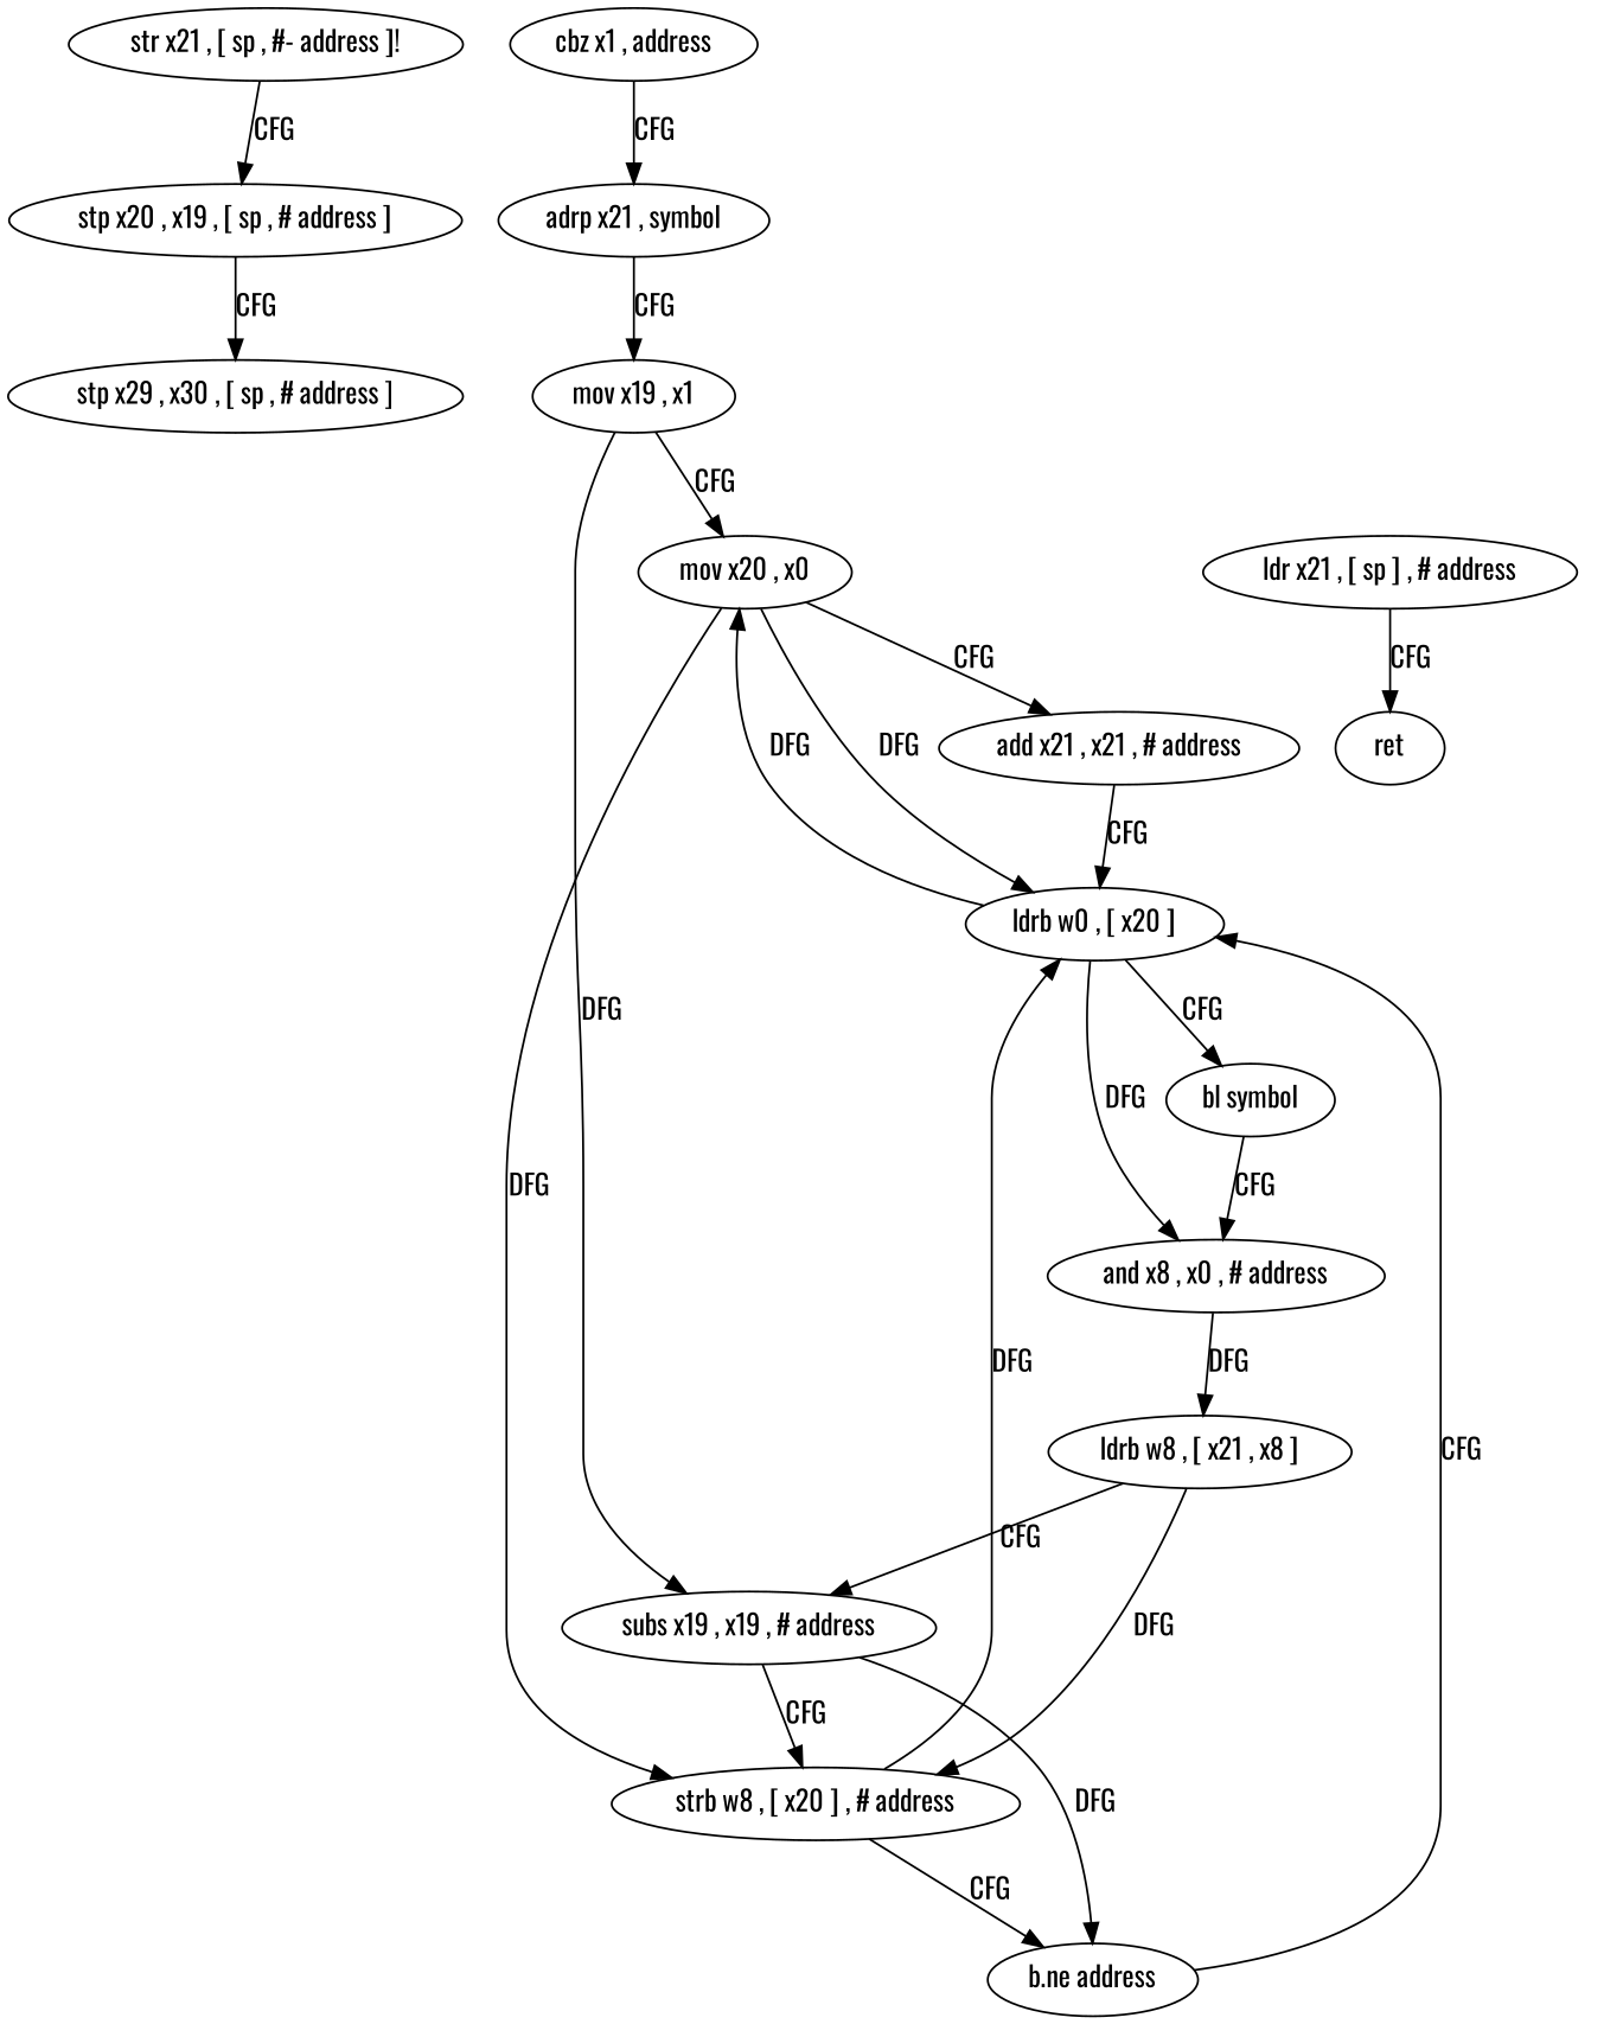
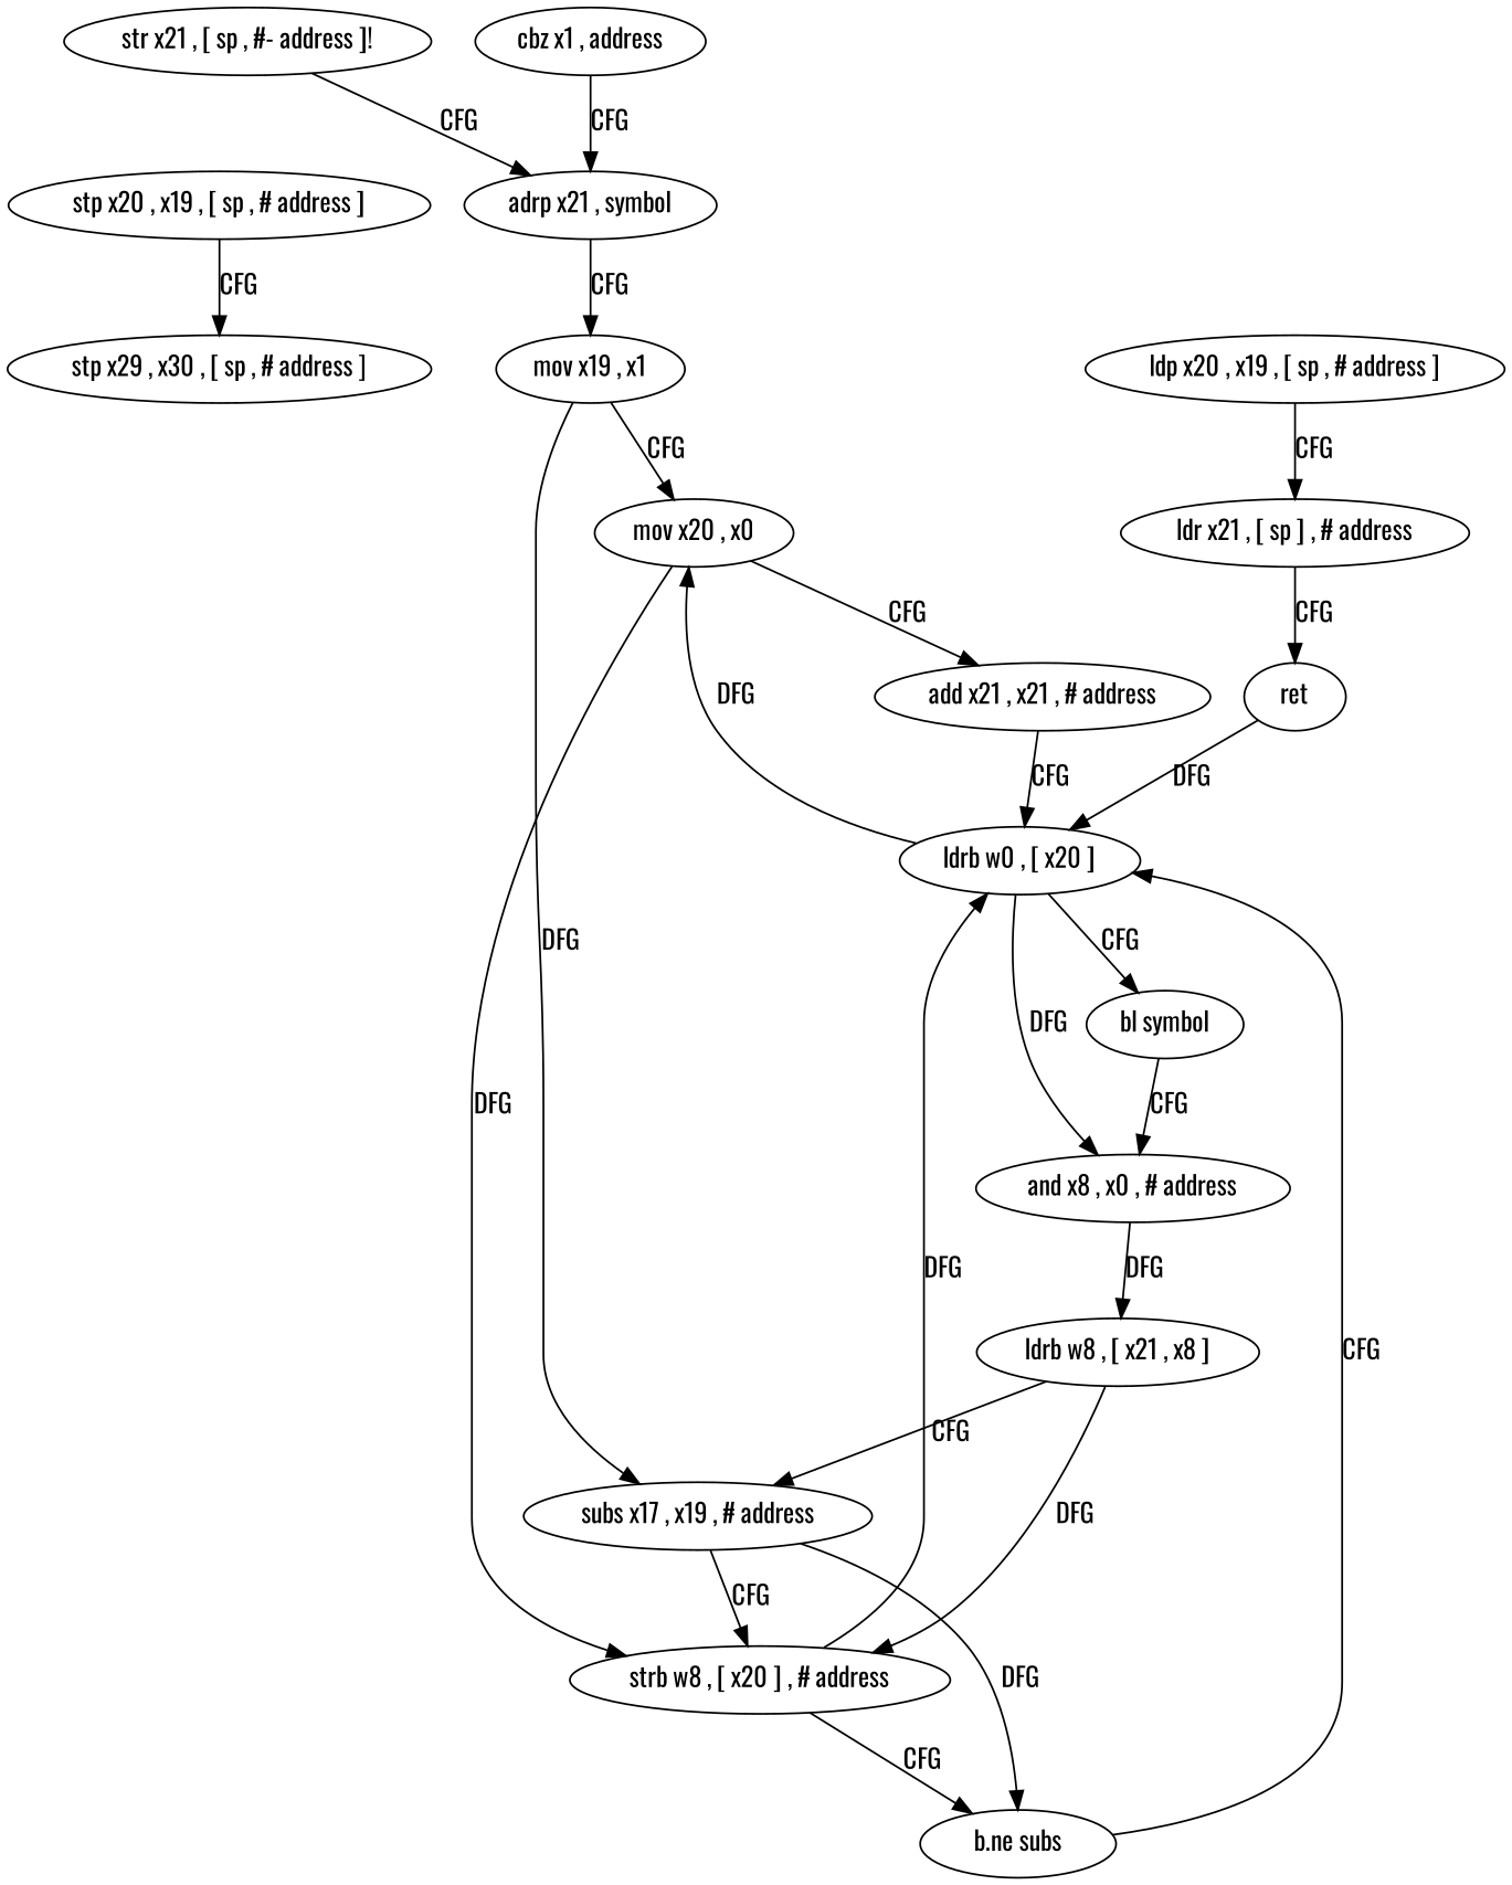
  digraph {
    fontname=Oswald
    node [fontname=Oswald]
    edge [fontname=Oswald]
    n1 [label="str x21 , [ sp , #- address ]!"]
    n2 [label="stp x20 , x19 , [ sp , # address ]"]
    n3 [label="stp x29 , x30 , [ sp , # address ]"]
    n4 [label="cbz x1 , address"]
    n5 [label="adrp x21 , symbol"]
    n6 [label="mov x19 , x1"]
+   n7 [label="ldp x20 , x19 , [ sp , # address ]"]
    n8 [label="ldr x21 , [ sp ] , # address"]
    n9 [label="mov x20 , x0"]
-   n10 [label="subs x19 , x19 , # address"]
+   n10 [label="subs x17 , x19 , # address"]
    n11 [label=ret]
    n12 [label="add x21 , x21 , # address"]
    n13 [label="ldrb w0 , [ x20 ]"]
    n14 [label="strb w8 , [ x20 ] , # address"]
-   n15 [label="b.ne address"]
+   n15 [label="b.ne subs"]
    n16 [label="bl symbol"]
    n17 [label="and x8 , x0 , # address"]
    n18 [label="ldrb w8 , [ x21 , x8 ]"]
-   n1 -> n2 [label=CFG]
+   n1 -> n5 [label=CFG]
    n2 -> n3 [label=CFG]
    n4 -> n5 [label=CFG]
    n5 -> n6 [label=CFG]
    n6 -> n9 [label=CFG]
    n6 -> n10 [label=DFG]
+   n7 -> n8 [label=CFG]
    n8 -> n11 [label=CFG]
    n9 -> n12 [label=CFG]
-   n9 -> n13 [label=DFG]
+   n11 -> n13 [label=DFG]
    n9 -> n14 [label=DFG]
    n10 -> n14 [label=CFG]
    n10 -> n15 [label=DFG]
    n12 -> n13 [label=CFG]
    n13 -> n9 [label=DFG]
    n13 -> n16 [label=CFG]
    n13 -> n17 [label=DFG]
    n14 -> n13 [label=DFG]
    n14 -> n15 [label=CFG]
    n15 -> n13 [label=CFG]
    n16 -> n17 [label=CFG]
    n17 -> n18 [label=DFG]
    n18 -> n10 [label=CFG]
    n18 -> n14 [label=DFG]
  }
